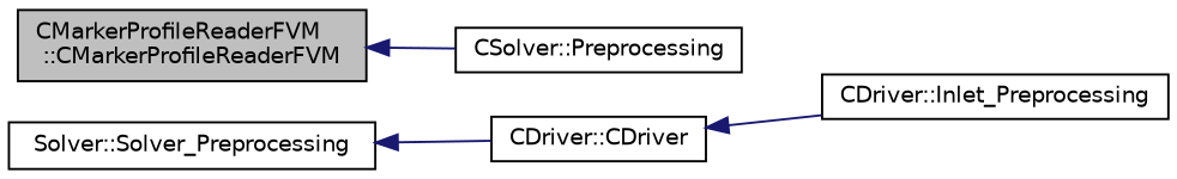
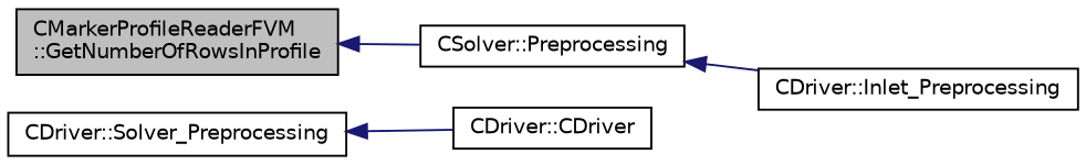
  digraph {
    rankdir=LR
    node [color=black fillcolor=white fontname=Helvetica fontsize=10 shape=record style=filled]
    edge [color=midnightblue dir=back fontname=Helvetica fontsize=10 labelfontname=Helvetica labelfontsize=10 style=solid]
-   n1 [fillcolor=grey75 fontcolor=black height=0.2 label="CMarkerProfileReaderFVM\l::CMarkerProfileReaderFVM" width=0.4]
+   n1 [fillcolor=grey75 fontcolor=black height=0.2 label="CMarkerProfileReaderFVM\l::GetNumberOfRowsInProfile" width=0.4]
    n2 [height=0.2 label="CSolver::Preprocessing" width=0.4]
    n3 [height=0.2 label="CDriver::Inlet_Preprocessing" width=0.4]
-   n4 [height=0.2 label="Solver::Solver_Preprocessing" width=0.4]
+   n4 [height=0.2 label="CDriver::Solver_Preprocessing" width=0.4]
    n5 [height=0.2 label="CDriver::CDriver" width=0.4]
    n1 -> n2
-   n5 -> n3
+   n2 -> n3
    n4 -> n5
  }
